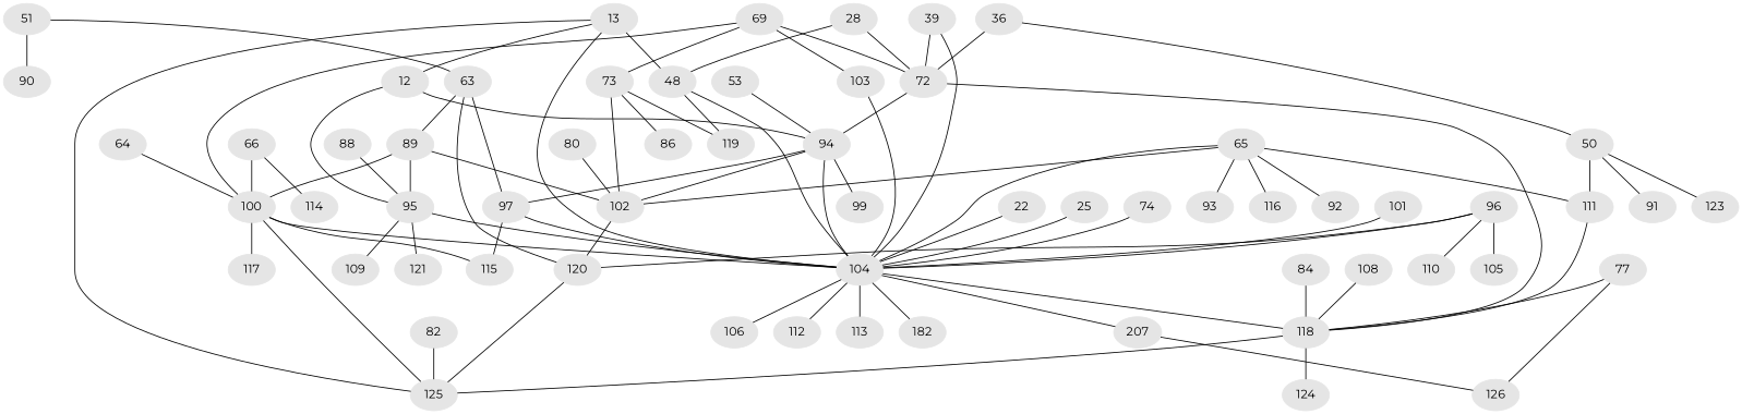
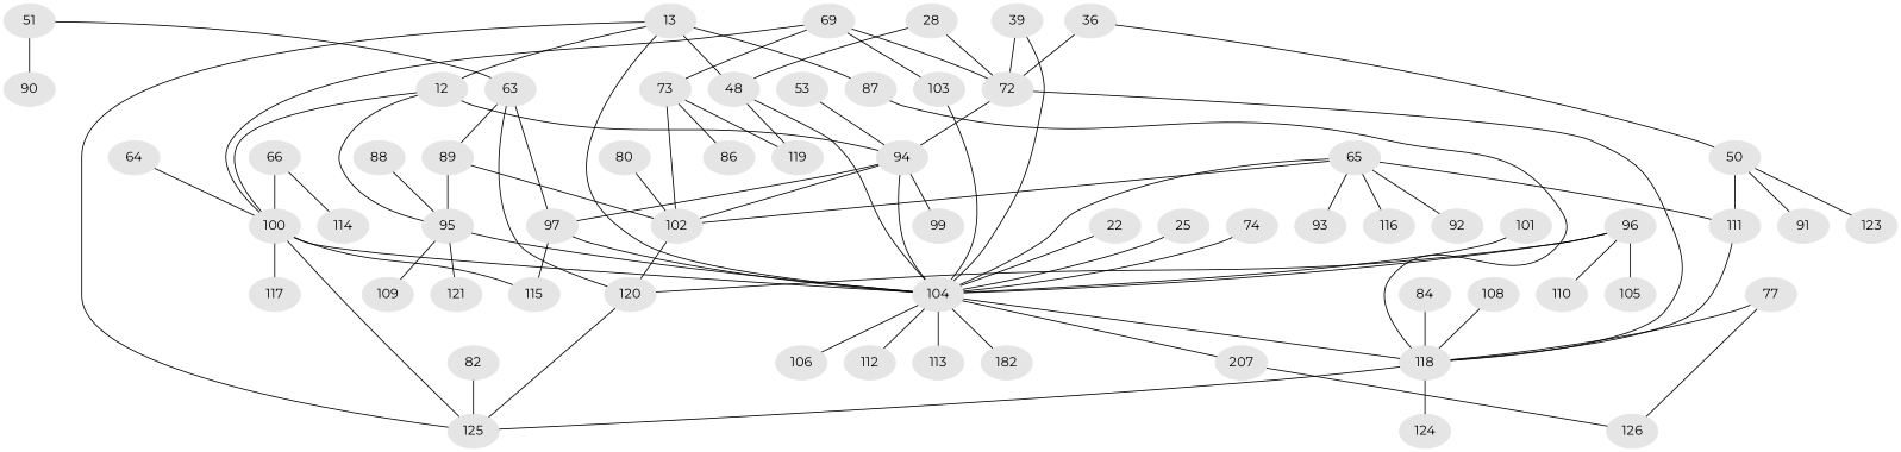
  graph {
    fontname=Montserrat
    node [color=gray90 fontname=Montserrat style=filled]
    edge [fontname=Montserrat]
    n1 [label=12 super="+10"]
    94 [super="+11+5+67"]
    95 [super="+85+30"]
    100 [super="+14+38"]
    13
    48 [super="+4"]
+   87
    104 [super="+26+33+37+68+98"]
    125 [super="+62"]
    119
    118 [super="+45+75+78"]
    106
    n13 [label=207 super="+46"]
    112
    113 [super="+61"]
    n16 [label=182]
    97 [super="+55+76"]
    102 [super="+17"]
    99
    109
    121 [super="+60"]
    115 [super="+79"]
    117
    22
    25
    72 [super="+24+12"]
    28
    90 [super="+35"]
    36 [super="+20"]
    50
    91
    111 [super="+56"]
    123
    39
    51
    63
    89 [super="+83"]
    120 [super="+81"]
    53
    64
    65 [super="+49+59"]
    92
    93
    116
    66
    114
    69 [super="+44"]
    73
    103 [super="+27"]
    86
    124
    74 [super="+54"]
    77
    126
    80
    82
    84
    88
    96 [super="+21"]
    105
    110
    101
    108
    n1 -- 94 [weight=3]
    n1 -- 95
-   89 -- 100 [weight=2]
+   n1 -- 100 [weight=2]
    94 -- 104 [weight=6]
    94 -- 97 [weight=2]
    94 -- 102 [weight=2]
    94 -- 99
    95 -- 104 [weight=2]
    95 -- 109
    95 -- 121
    100 -- 104
    100 -- 125
    100 -- 115
    100 -- 117
    13 -- n1
    13 -- 48 [weight=2]
+   13 -- 87
    13 -- 104
    13 -- 125
    48 -- 104
    48 -- 119
+   87 -- 118
    104 -- 118 [weight=2]
    104 -- 106
    104 -- n13
    104 -- 112
    104 -- 113 [weight=3]
    104 -- n16
    118 -- 125
    118 -- 124
    n13 -- 126
    97 -- 104
    97 -- 115
    102 -- 120
    22 -- 104
    25 -- 104
    72 -- 94 [weight=2]
    72 -- 118
    28 -- 48
    28 -- 72
    36 -- 72
    36 -- 50
    50 -- 91
    50 -- 111 [weight=2]
    50 -- 123
    111 -- 118
    39 -- 104
    39 -- 72
    51 -- 90 [weight=2]
    51 -- 63
    63 -- 97 [weight=2]
    63 -- 89
    63 -- 120
    89 -- 95
    89 -- 102
    120 -- 125
    53 -- 94
    64 -- 100
    65 -- 104
    65 -- 102
    65 -- 111
    65 -- 92
    65 -- 93
    65 -- 116
    66 -- 100
    66 -- 114
    69 -- 100
    69 -- 72
    69 -- 73
    69 -- 103
    73 -- 119
    73 -- 102
    73 -- 86
    103 -- 104
    74 -- 104
    77 -- 118
    77 -- 126
    80 -- 102
    82 -- 125
    84 -- 118
    88 -- 95
    96 -- 104 [weight=2]
    96 -- 120
    96 -- 105
    96 -- 110
    101 -- 104
    108 -- 118
  }
